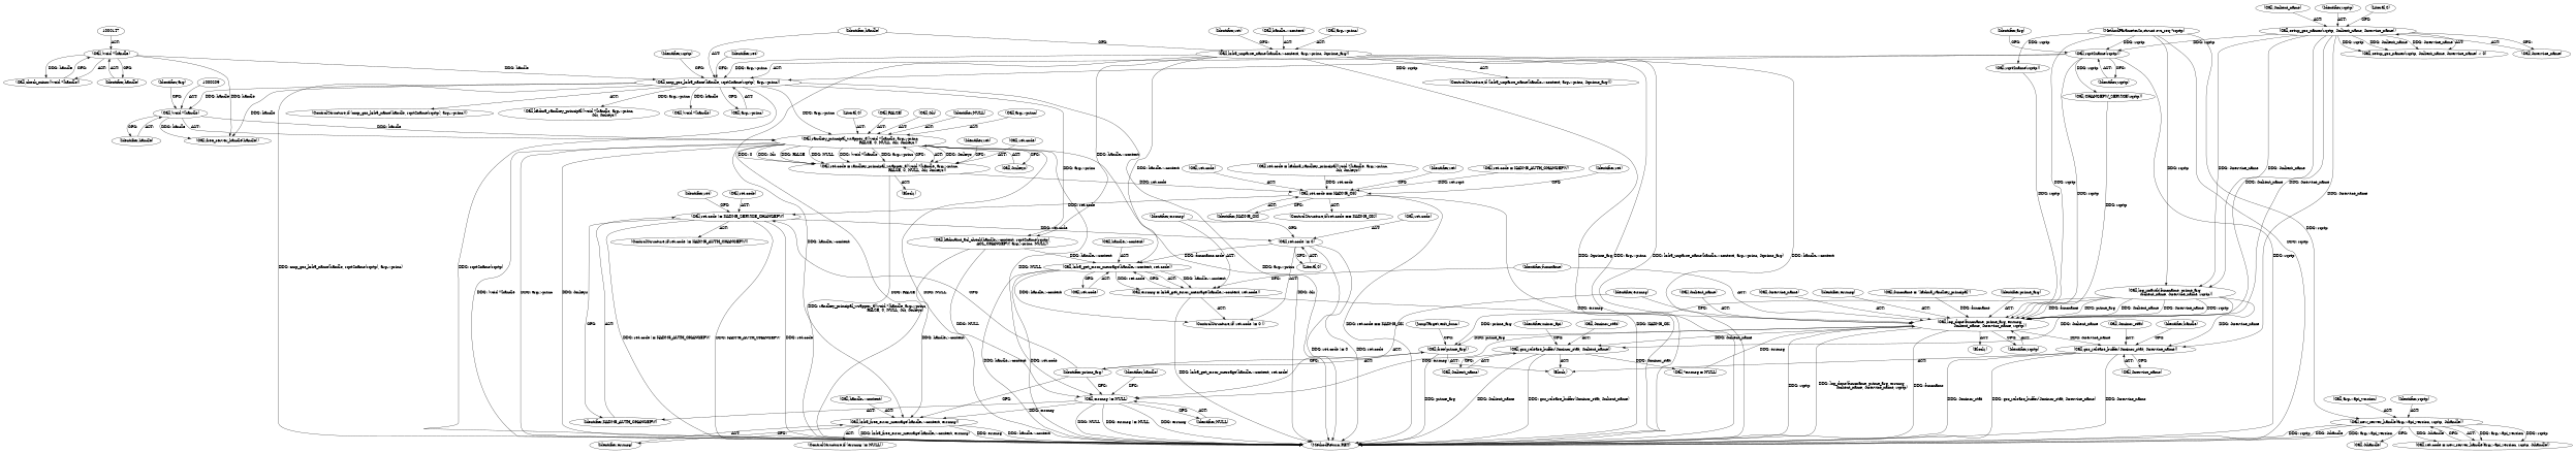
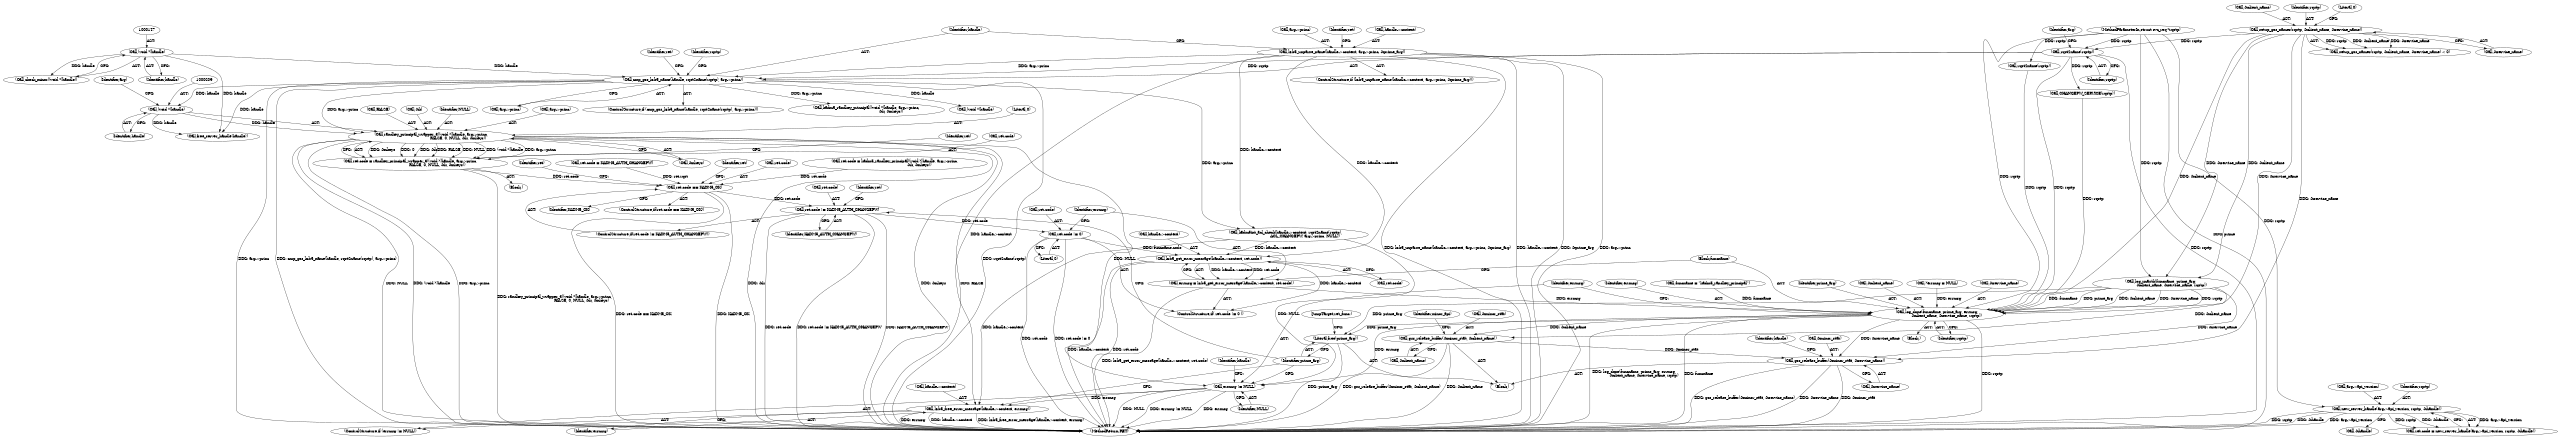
  digraph {
    n1 [label="(Call,randkey_principal_wrapper_3((void *)handle, arg->princ,\n                                               FALSE, 0, NULL, &k, &nkeys))"]
    n2 [label="(Call,ret.code = randkey_principal_wrapper_3((void *)handle, arg->princ,\n                                               FALSE, 0, NULL, &k, &nkeys))"]
    n3 [label="(Call,errmsg != NULL)"]
    n4 [label="(MethodReturn,RET)"]
    n5 [label="(Call,&nkeys)"]
    n6 [label="(Call,ret.code == KADM5_OK)"]
    n7 [label="(Block,)"]
    n8 [label="(Call,krb5_free_error_message(handle->context, errmsg))"]
    n9 [label="(ControlStructure,if (errmsg != NULL))"]
    n10 [label="(Identifier,NULL)"]
    n11 [label="(Call,(void *)handle)"]
    n12 [label="(Identifier,handle)"]
    n13 [label="(Call,free_server_handle(handle))"]
    n14 [label="(Call,cmp_gss_krb5_name(handle, rqst2name(rqstp), arg->princ))"]
    n15 [label="(ControlStructure,if (cmp_gss_krb5_name(handle, rqst2name(rqstp), arg->princ)))"]
    n16 [label="(Call,kadm5_randkey_principal((void *)handle, arg->princ,\n                                           &k, &nkeys))"]
    n17 [label="(Call,(void *)handle)"]
    n18 [label="(Call,arg->princ)"]
    n19 [label="(Call,kadm5int_acl_check(handle->context, rqst2name(rqstp),\n                                  ACL_CHANGEPW, arg->princ, NULL))"]
    n20 [label="(Call,krb5_get_error_message(handle->context, ret.code))"]
    n21 [label="(Call,(void *)handle)"]
    n22 [label="(Identifier,handle)"]
    n23 [label="(Call,check_minor((void *)handle))"]
    n24 [label="(Call,rqst2name(rqstp))"]
    n25 [label="(Call,log_done(funcname, prime_arg, errmsg,\n                 &client_name, &service_name, rqstp))"]
    n26 [label="(Call,CHANGEPW_SERVICE(rqstp))"]
    n27 [label="(Identifier,rqstp)"]
    n28 [label="(Call,gss_release_buffer(&minor_stat, &client_name))"]
    n29 [label="(Call,gss_release_buffer(&minor_stat, &service_name))"]
-   n30 [label="(Call,free(prime_arg))"]
+   n30 [label="(Literal,free(prime_arg))"]
    n31 [label="(Identifier,rqstp)"]
    n32 [label="(Block,)"]
    n33 [label="(Call,setup_gss_names(rqstp, &client_name, &service_name))"]
    n34 [label="(Call,log_unauth(funcname, prime_arg,\n                   &client_name, &service_name, rqstp))"]
    n35 [label="(Call,setup_gss_names(rqstp, &client_name, &service_name) < 0)"]
    n36 [label="(Call,&service_name)"]
    n37 [label="(Block,)"]
    n38 [label="(Call,&client_name)"]
    n39 [label="(Call,&service_name)"]
    n40 [label="(Call,new_server_handle(arg->api_version, rqstp, &handle))"]
    n41 [label="(Call,&handle)"]
    n42 [label="(Call,ret.code = new_server_handle(arg->api_version, rqstp, &handle))"]
    n43 [label="(MethodParameterIn,struct svc_req *rqstp)"]
    n44 [label="(Call,rqst2name(rqstp))"]
    n45 [label="(Call,krb5_unparse_name(handle->context, arg->princ, &prime_arg))"]
    n46 [label="(ControlStructure,if (krb5_unparse_name(handle->context, arg->princ, &prime_arg)))"]
    n47 [label="(ControlStructure,if( ret.code != 0 ))"]
    n48 [label="(Call,errmsg = krb5_get_error_message(handle->context, ret.code))"]
    n49 [label="(Call,ret.code)"]
    n50 [label="(Identifier,errmsg)"]
-   n51 [label="(Call,ret.code != KADM5_SERVICE_CHANGEPW)"]
+   n51 [label="(Call,ret.code != KADM5_AUTH_CHANGEPW)"]
    n52 [label="(Identifier,KADM5_OK)"]
    n53 [label="(ControlStructure,if(ret.code == KADM5_OK))"]
    n54 [label="(Call,ret.code != 0)"]
    n55 [label="(ControlStructure,if(ret.code != KADM5_AUTH_CHANGEPW))"]
    n56 [label="(Identifier,KADM5_AUTH_CHANGEPW)"]
    n57 [label="(Literal,0)"]
    n58 [label="(Identifier,prime_arg)"]
    n59 [label="(Call,funcname = \"kadm5_randkey_principal\")"]
    n60 [label="(Call,arg->api_version)"]
    n61 [label="(Identifier,prime_arg)"]
    n62 [label="(Identifier,handle)"]
    n63 [label="(Identifier,handle)"]
    n64 [label="(Identifier,ret)"]
    n65 [label="(Call,ret.code)"]
    n66 [label="(Call,handle->context)"]
    n67 [label="(Call,ret.code = KADM5_AUTH_CHANGEPW)"]
    n68 [label="(Identifier,ret)"]
    n69 [label="(Identifier,NULL)"]
    n70 [label="(Call,arg->princ)"]
    n71 [label="(Identifier,rqstp)"]
    n72 [label="(Identifier,ret)"]
    n73 [label="(Identifier,handle)"]
    n74 [label="(Call,&client_name)"]
    n75 [label="(Identifier,errmsg)"]
    n76 [label="(Call,ret.code)"]
    n77 [label="(Call,&minor_stat)"]
    n78 [label="(Call,arg->princ)"]
    n79 [label="(Identifier,ret)"]
    n80 [label="(Call,ret.code)"]
    n81 [label="(Literal,0)"]
    n82 [label="(Call,&client_name)"]
    n83 [label="(Call,*errmsg = NULL)"]
    n84 [label="(Identifier,ret)"]
    n85 [label="(Identifier,rqstp)"]
-   n86 [label="(JumpTarget,exit_func:)"]
+   n86 [label="(JumpTarget,ret_func:)"]
    n87 [label="(Call,handle->context)"]
    n88 [label="(Call,ret.code = kadm5_randkey_principal((void *)handle, arg->princ,\n                                           &k, &nkeys))"]
    n89 [label="(Identifier,errmsg)"]
    n90 [label="(Identifier,arg)"]
    n91 [label="(Identifier,ret)"]
    n92 [label="(Identifier,rqstp)"]
    n93 [label="(Call,FALSE)"]
    n94 [label="(Call,&minor_stat)"]
    n95 [label="(Call,&k)"]
    n96 [label="(Call,handle->context)"]
    n97 [label="(Identifier,arg)"]
    n98 [label="(Call,ret.code)"]
    n99 [label="(Call,&service_name)"]
    n100 [label="(Identifier,errmsg)"]
    n101 [label="(Literal,0)"]
-   n102 [label="(Identifier,funcname)"]
+   n102 [label="(Block,funcname)"]
    n103 [label="(Identifier,minor_api)"]
    n104 [label=1000209]
    1000147
    n1 -> n2 [label="AST: "]
    n1 -> n2 [label="DDG: &nkeys"]
    n1 -> n2 [label="DDG: 0"]
    n1 -> n2 [label="DDG: &k"]
    n1 -> n2 [label="DDG: FALSE"]
    n1 -> n2 [label="DDG: NULL"]
    n1 -> n2 [label="DDG: (void *)handle"]
    n1 -> n2 [label="DDG: arg->princ"]
    n1 -> n3 [label="DDG: NULL"]
    n1 -> n4 [label="DDG: (void *)handle"]
    n1 -> n4 [label="DDG: arg->princ"]
    n1 -> n4 [label="DDG: &k"]
    n1 -> n4 [label="DDG: &nkeys"]
    n1 -> n4 [label="DDG: FALSE"]
    n1 -> n4 [label="DDG: NULL"]
    n1 -> n5 [label="CFG: "]
    n2 -> n1 [label="CFG: "]
    n2 -> n4 [label="DDG: randkey_principal_wrapper_3((void *)handle, arg->princ,\n                                               FALSE, 0, NULL, &k, &nkeys)"]
    n2 -> n6 [label="DDG: ret.code"]
    n2 -> n7 [label="AST: "]
    n3 -> n4 [label="DDG: errmsg"]
    n3 -> n4 [label="DDG: NULL"]
    n3 -> n4 [label="DDG: errmsg != NULL"]
    n3 -> n8 [label="DDG: errmsg"]
-   n3 -> n56 [label="AST: "]
+   n3 -> n9 [label="AST: "]
    n3 -> n10 [label="CFG: "]
    n5 -> n1 [label="AST: "]
    n6 -> n4 [label="DDG: ret.code == KADM5_OK"]
    n6 -> n4 [label="DDG: KADM5_OK"]
    n6 -> n51 [label="DDG: ret.code"]
    n6 -> n52 [label="CFG: "]
    n6 -> n53 [label="AST: "]
    n8 -> n4 [label="DDG: errmsg"]
    n8 -> n4 [label="DDG: handle->context"]
    n8 -> n4 [label="DDG: krb5_free_error_message(handle->context, errmsg)"]
    n8 -> n9 [label="AST: "]
    n8 -> n50 [label="CFG: "]
    n10 -> n3 [label="AST: "]
    n11 -> n1 [label="AST: "]
    n11 -> n1 [label="DDG: handle"]
    n11 -> n12 [label="CFG: "]
    n11 -> n13 [label="DDG: handle"]
    n12 -> n11 [label="AST: "]
    n14 -> n1 [label="DDG: arg->princ"]
    n14 -> n4 [label="DDG: cmp_gss_krb5_name(handle, rqst2name(rqstp), arg->princ)"]
    n14 -> n4 [label="DDG: rqst2name(rqstp)"]
    n14 -> n4 [label="DDG: arg->princ"]
    n14 -> n11 [label="DDG: handle"]
    n14 -> n13 [label="DDG: handle"]
    n14 -> n15 [label="AST: "]
    n14 -> n16 [label="DDG: arg->princ"]
    n14 -> n17 [label="DDG: handle"]
    n14 -> n18 [label="CFG: "]
    n14 -> n19 [label="DDG: arg->princ"]
    n18 -> n14 [label="AST: "]
    n19 -> n3 [label="DDG: NULL"]
    n19 -> n8 [label="DDG: handle->context"]
    n19 -> n20 [label="DDG: handle->context"]
    n20 -> n4 [label="DDG: ret.code"]
    n20 -> n4 [label="DDG: handle->context"]
    n20 -> n47 [label="DDG: handle->context"]
    n20 -> n48 [label="AST: "]
    n20 -> n48 [label="DDG: handle->context"]
    n20 -> n48 [label="DDG: ret.code"]
    n20 -> n49 [label="CFG: "]
    n21 -> n13 [label="DDG: handle"]
    n21 -> n14 [label="DDG: handle"]
    n21 -> n22 [label="CFG: "]
    n21 -> n23 [label="AST: "]
    n21 -> n23 [label="DDG: handle"]
    n22 -> n21 [label="AST: "]
    n23 -> n21 [label="CFG: "]
    n24 -> n4 [label="DDG: rqstp"]
    n24 -> n14 [label="AST: "]
    n24 -> n14 [label="DDG: rqstp"]
    n24 -> n25 [label="DDG: rqstp"]
    n24 -> n26 [label="DDG: rqstp"]
    n24 -> n27 [label="CFG: "]
    n25 -> n3 [label="DDG: errmsg"]
    n25 -> n4 [label="DDG: rqstp"]
    n25 -> n4 [label="DDG: log_done(funcname, prime_arg, errmsg,\n                 &client_name, &service_name, rqstp)"]
    n25 -> n4 [label="DDG: funcname"]
    n25 -> n28 [label="DDG: &client_name"]
    n25 -> n29 [label="DDG: &service_name"]
    n25 -> n30 [label="DDG: prime_arg"]
    n25 -> n31 [label="CFG: "]
    n25 -> n32 [label="AST: "]
    n26 -> n25 [label="DDG: rqstp"]
    n27 -> n24 [label="AST: "]
    n28 -> n4 [label="DDG: &client_name"]
    n28 -> n4 [label="DDG: gss_release_buffer(&minor_stat, &client_name)"]
-   n28 -> n83 [label="DDG: &minor_stat"]
+   n28 -> n29 [label="DDG: &minor_stat"]
    n28 -> n37 [label="AST: "]
    n28 -> n38 [label="CFG: "]
    n29 -> n4 [label="DDG: &minor_stat"]
    n29 -> n4 [label="DDG: gss_release_buffer(&minor_stat, &service_name)"]
    n29 -> n4 [label="DDG: &service_name"]
    n29 -> n37 [label="AST: "]
    n29 -> n39 [label="CFG: "]
    n30 -> n4 [label="DDG: prime_arg"]
    n30 -> n37 [label="AST: "]
    n30 -> n58 [label="CFG: "]
    n31 -> n25 [label="AST: "]
    n33 -> n24 [label="DDG: rqstp"]
    n33 -> n25 [label="DDG: &client_name"]
    n33 -> n25 [label="DDG: &service_name"]
    n33 -> n29 [label="DDG: &service_name"]
    n33 -> n34 [label="DDG: &client_name"]
    n33 -> n34 [label="DDG: &service_name"]
    n33 -> n35 [label="AST: "]
    n33 -> n35 [label="DDG: rqstp"]
    n33 -> n35 [label="DDG: &client_name"]
    n33 -> n35 [label="DDG: &service_name"]
    n33 -> n36 [label="CFG: "]
    n34 -> n25 [label="DDG: funcname"]
    n34 -> n25 [label="DDG: prime_arg"]
    n34 -> n25 [label="DDG: &client_name"]
    n34 -> n25 [label="DDG: &service_name"]
    n34 -> n25 [label="DDG: rqstp"]
    n34 -> n28 [label="DDG: &client_name"]
    n34 -> n29 [label="DDG: &service_name"]
    n34 -> n30 [label="DDG: prime_arg"]
    n36 -> n33 [label="AST: "]
    n38 -> n28 [label="AST: "]
    n39 -> n29 [label="AST: "]
    n40 -> n4 [label="DDG: arg->api_version"]
    n40 -> n4 [label="DDG: rqstp"]
    n40 -> n4 [label="DDG: &handle"]
    n40 -> n41 [label="CFG: "]
    n40 -> n42 [label="AST: "]
    n40 -> n42 [label="DDG: arg->api_version"]
    n40 -> n42 [label="DDG: rqstp"]
    n40 -> n42 [label="DDG: &handle"]
    n42 -> n40 [label="CFG: "]
-   n43 -> n4 [label="DDG: rqstp"]
+   n43 -> n4 [label="DDG: prime"]
    n43 -> n24 [label="DDG: rqstp"]
    n43 -> n25 [label="DDG: rqstp"]
    n43 -> n34 [label="DDG: rqstp"]
    n43 -> n40 [label="DDG: rqstp"]
    n43 -> n44 [label="DDG: rqstp"]
    n44 -> n25 [label="DDG: rqstp"]
    n45 -> n4 [label="DDG: handle->context"]
    n45 -> n4 [label="DDG: &prime_arg"]
    n45 -> n4 [label="DDG: arg->princ"]
    n45 -> n4 [label="DDG: krb5_unparse_name(handle->context, arg->princ, &prime_arg)"]
    n45 -> n8 [label="DDG: handle->context"]
    n45 -> n14 [label="DDG: arg->princ"]
    n45 -> n19 [label="DDG: handle->context"]
    n45 -> n20 [label="DDG: handle->context"]
    n45 -> n46 [label="AST: "]
    n48 -> n4 [label="DDG: krb5_get_error_message(handle->context, ret.code)"]
    n48 -> n20 [label="CFG: "]
    n48 -> n25 [label="DDG: errmsg"]
    n48 -> n47 [label="AST: "]
    n49 -> n20 [label="AST: "]
    n50 -> n8 [label="AST: "]
    n51 -> n4 [label="DDG: ret.code != KADM5_AUTH_CHANGEPW"]
    n51 -> n4 [label="DDG: KADM5_AUTH_CHANGEPW"]
    n51 -> n4 [label="DDG: ret.code"]
    n51 -> n54 [label="DDG: ret.code"]
    n51 -> n55 [label="AST: "]
    n51 -> n56 [label="CFG: "]
-   n52 -> n6 [label="AST: "]
+   n55 -> n6 [label="AST: "]
    n54 -> n4 [label="DDG: ret.code"]
    n54 -> n4 [label="DDG: ret.code != 0"]
    n54 -> n20 [label="DDG: funcname.code"]
    n54 -> n47 [label="AST: "]
    n54 -> n57 [label="CFG: "]
    n56 -> n51 [label="AST: "]
    n57 -> n54 [label="AST: "]
    n58 -> n3 [label="CFG: "]
    n58 -> n8 [label="CFG: "]
    n58 -> n30 [label="AST: "]
    n58 -> n51 [label="CFG: "]
    n59 -> n25 [label="DDG: funcname"]
    n60 -> n40 [label="AST: "]
    n61 -> n25 [label="AST: "]
    n62 -> n3 [label="CFG: "]
    n63 -> n29 [label="CFG: "]
    n64 -> n6 [label="CFG: "]
    n65 -> n54 [label="AST: "]
    n66 -> n8 [label="AST: "]
    n67 -> n6 [label="DDG: ret.rqst"]
    n68 -> n14 [label="CFG: "]
    n69 -> n1 [label="AST: "]
    n70 -> n45 [label="AST: "]
    n71 -> n14 [label="CFG: "]
    n72 -> n51 [label="CFG: "]
    n73 -> n14 [label="AST: "]
    n73 -> n45 [label="CFG: "]
    n74 -> n33 [label="AST: "]
    n75 -> n3 [label="AST: "]
    n75 -> n25 [label="CFG: "]
    n76 -> n2 [label="AST: "]
    n77 -> n29 [label="AST: "]
    n78 -> n1 [label="AST: "]
    n79 -> n6 [label="CFG: "]
    n80 -> n6 [label="AST: "]
    n81 -> n1 [label="AST: "]
    n82 -> n25 [label="AST: "]
    n83 -> n25 [label="DDG: errmsg"]
    n84 -> n45 [label="CFG: "]
    n85 -> n33 [label="AST: "]
    n86 -> n30 [label="CFG: "]
    n87 -> n20 [label="AST: "]
    n88 -> n6 [label="DDG: ret.code"]
    n89 -> n48 [label="AST: "]
    n89 -> n54 [label="CFG: "]
    n90 -> n11 [label="CFG: "]
    n91 -> n2 [label="CFG: "]
    n92 -> n40 [label="AST: "]
    n93 -> n1 [label="AST: "]
    n94 -> n28 [label="AST: "]
    n95 -> n1 [label="AST: "]
    n96 -> n45 [label="AST: "]
    n97 -> n24 [label="CFG: "]
    n98 -> n51 [label="AST: "]
    n99 -> n25 [label="AST: "]
    n100 -> n25 [label="AST: "]
    n101 -> n33 [label="CFG: "]
    n102 -> n25 [label="AST: "]
    n102 -> n48 [label="CFG: "]
    n103 -> n28 [label="CFG: "]
    n104 -> n11 [label="AST: "]
    1000147 -> n21 [label="AST: "]
  }
